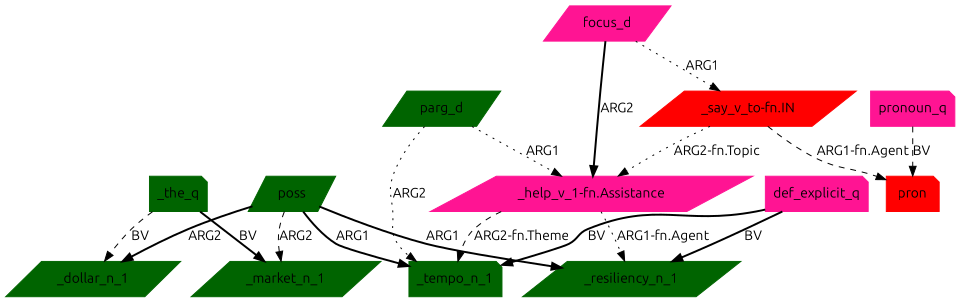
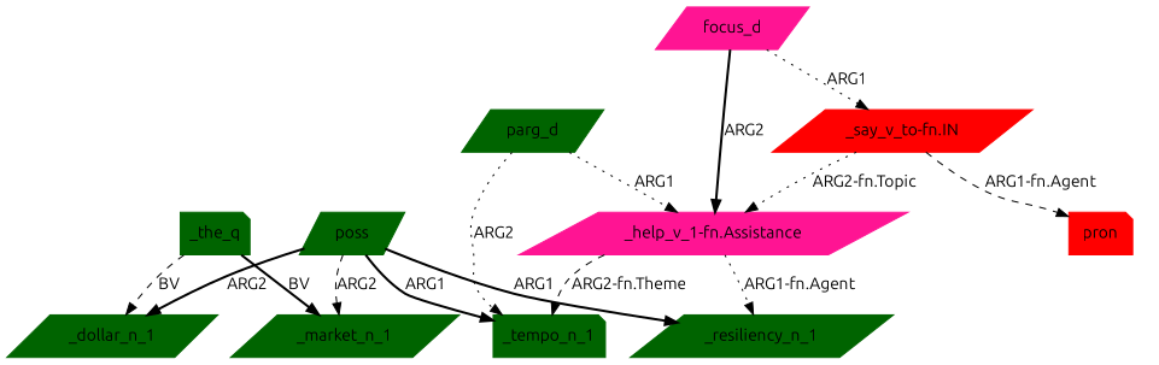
  digraph {
    fontname=Ubuntu
    node [color=darkgreen fontname=Ubuntu shape=parallelogram style=filled]
    edge [fontname=Ubuntu style=bold]
    _the_q [shape=note]
    _dollar_n_1
    _market_n_1
-   def_explicit_q [color=deeppink shape=note]
    _tempo_n_1 [shape=note]
    _resiliency_n_1
    poss
    parg_d
    "_help_v_1-fn.Assistance" [color=deeppink]
    "_say_v_to-fn.IN" [color=red]
    pron [color=red shape=note]
    focus_d [color=deeppink]
-   pronoun_q [color=deeppink shape=note]
    _the_q -> _dollar_n_1 [label=BV style=dashed]
    _the_q -> _market_n_1 [label=BV]
-   def_explicit_q -> _tempo_n_1 [label=BV]
-   def_explicit_q -> _resiliency_n_1 [label=BV]
    poss -> _dollar_n_1 [label=ARG2]
    poss -> _market_n_1 [label=ARG2 style=dashed]
    poss -> _tempo_n_1 [label=ARG1]
    poss -> _resiliency_n_1 [label=ARG1]
    parg_d -> _tempo_n_1 [label=ARG2 style=dotted]
    parg_d -> "_help_v_1-fn.Assistance" [label=ARG1 style=dotted]
    "_help_v_1-fn.Assistance" -> _tempo_n_1 [label="ARG2-fn.Theme" style=dashed]
    "_help_v_1-fn.Assistance" -> _resiliency_n_1 [label="ARG1-fn.Agent" style=dotted]
    "_say_v_to-fn.IN" -> "_help_v_1-fn.Assistance" [label="ARG2-fn.Topic" style=dotted]
    "_say_v_to-fn.IN" -> pron [label="ARG1-fn.Agent" style=dashed]
    focus_d -> "_help_v_1-fn.Assistance" [label=ARG2]
    focus_d -> "_say_v_to-fn.IN" [label=ARG1 style=dotted]
-   pronoun_q -> pron [label=BV style=dashed]
  }
